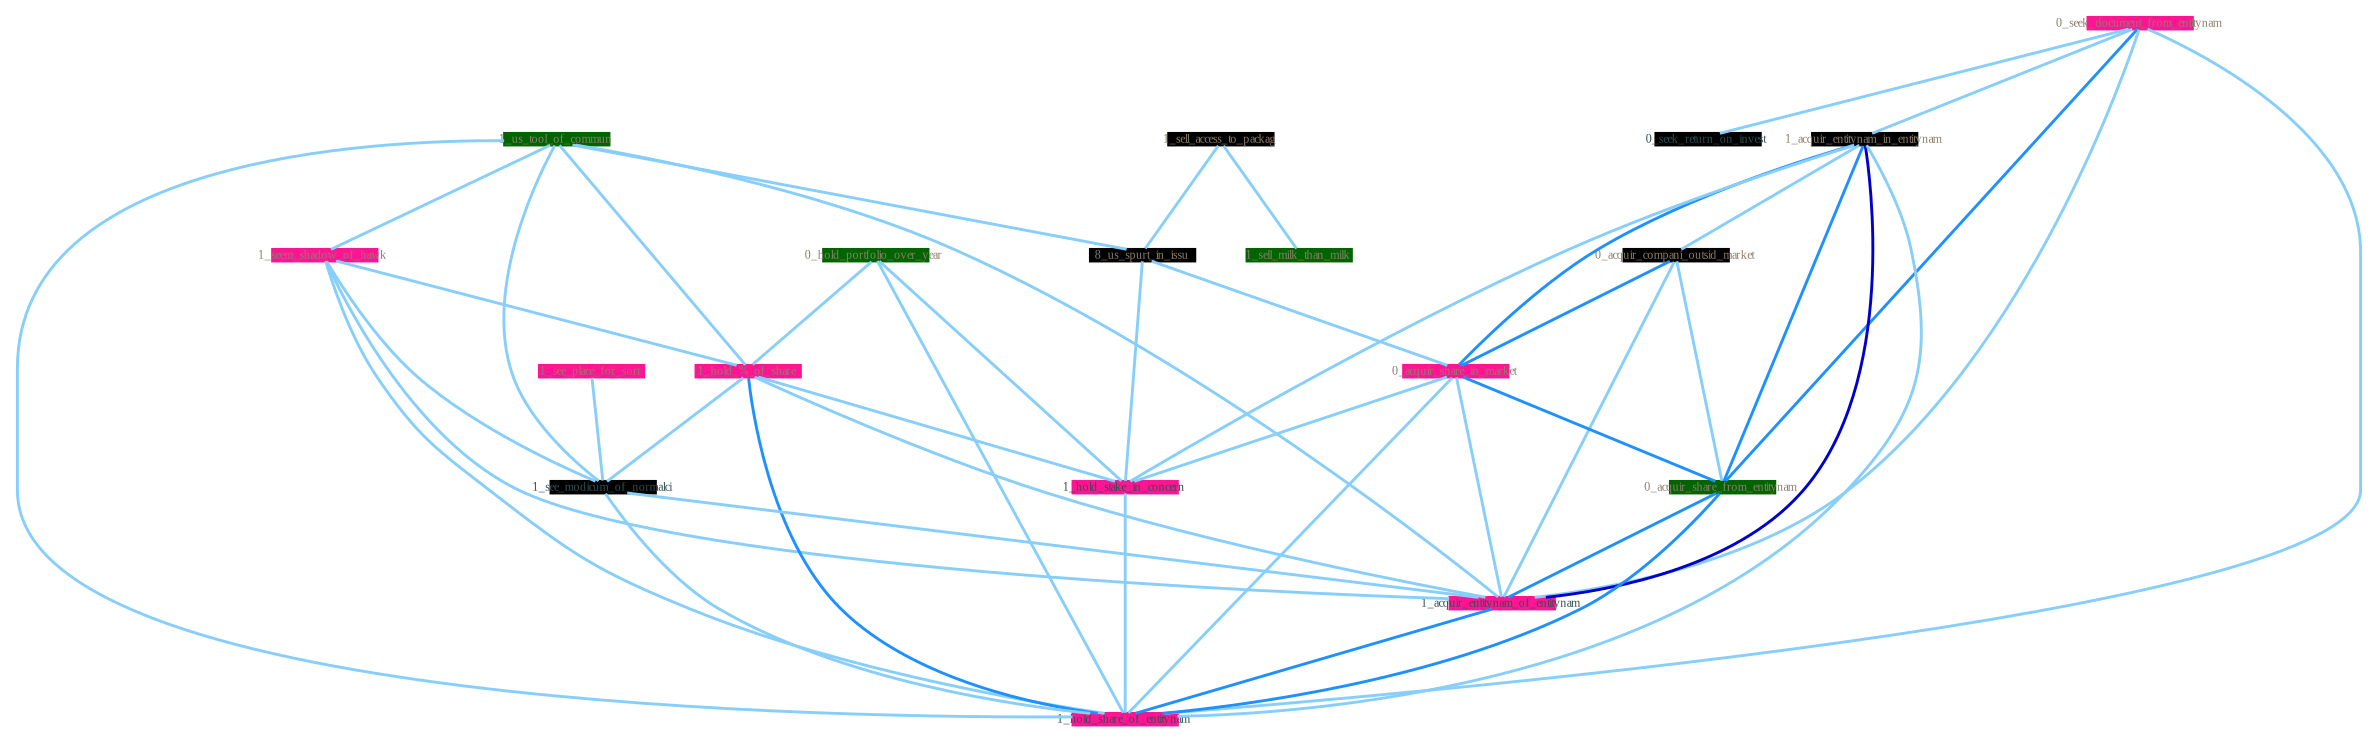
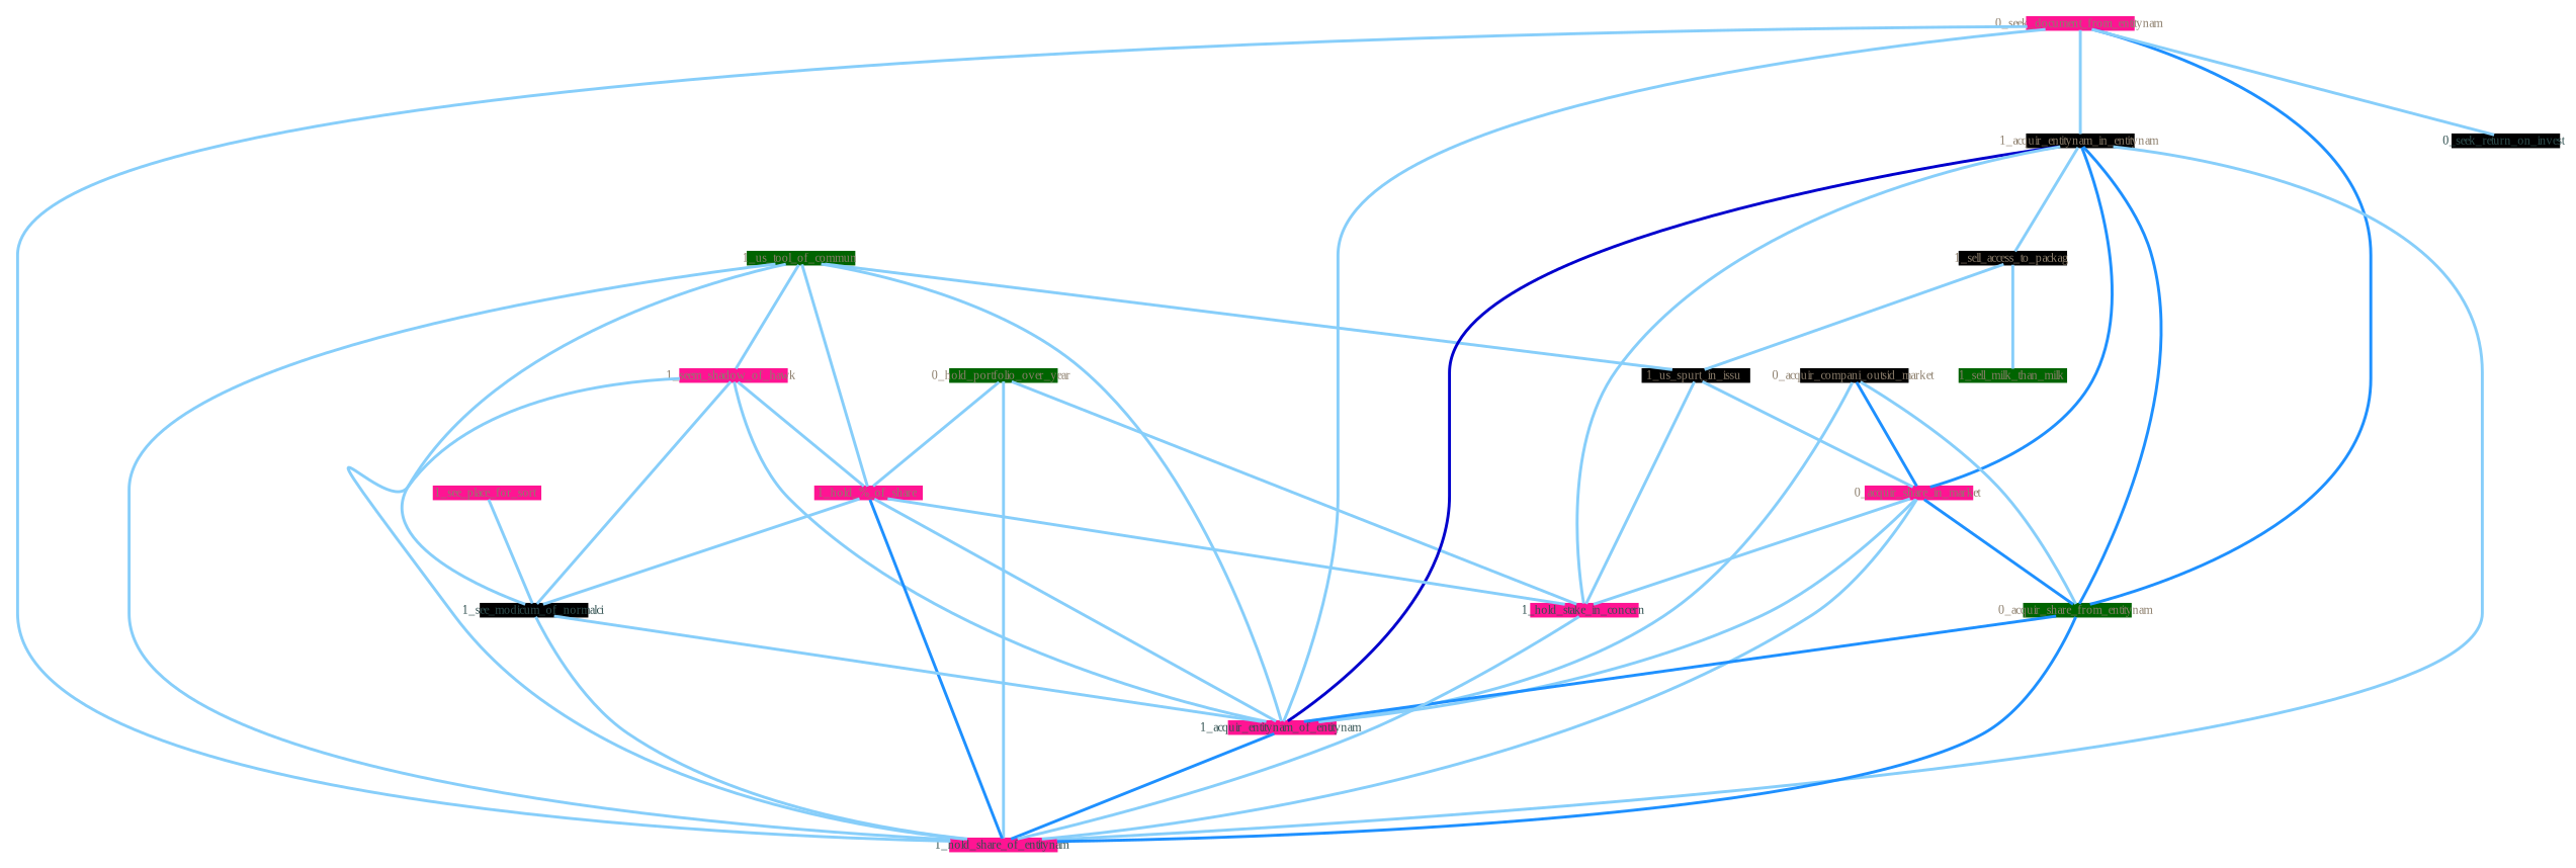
  graph {
    fontname="Liberation Serif"
    node [color=deeppink fixedsize=true fontcolor="#8b7d6b" fontname="Liberation Serif" fontsize=4 shape=polygon style=filled]
    edge [color="#87cefa" fontname="Liberation Serif" w=1]
    "0_seek_document_from_entitynam " [height=.06 width=.5]
    "1_see_place_for_sort " [height=.06 width=.5]
    "0_hold_portfolio_over_year " [color=darkgreen height=.06 width=.5]
    "1_us_tool_of_commun " [color=darkgreen height=.06 width=.5]
    "1_seem_shadow_of_hawk " [height=.06 width=.5]
    "1_acquir_entitynam_in_entitynam " [color=black height=.06 width=.5]
    "1_sell_access_to_packag " [color=black height=.06 width=.5]
-   "1_us_spurt_in_issu " [color=black height=.06 width=.5 label="8_us_spurt_in_issu"]
+   "1_us_spurt_in_issu " [color=black height=.06 width=.5]
    "1_hold_%_of_share " [height=.06 width=.5]
    "1_sell_milk_than_milk " [color=darkgreen height=.06 width=.5]
    "0_acquir_compani_outsid_market " [color=black height=.06 width=.5]
    "0_acquir_share_in_market " [height=.06 width=.5]
    "0_acquir_share_from_entitynam " [color=darkgreen height=.06 width=.5]
    "0_seek_return_on_invest " [color=black fontcolor="#2f4f4f" height=.06 width=.5]
    "1_acquir_entitynam_of_entitynam " [fontcolor="#2f4f4f" height=.06 width=.5]
    "1_hold_share_of_entitynam " [fontcolor="#2f4f4f" height=.06 width=.5]
    "1_see_modicum_of_normalci " [color=black fontcolor="#2f4f4f" height=.06 width=.5]
    "1_hold_stake_in_concern " [fontcolor="#2f4f4f" height=.06 width=.5]
    subgraph sub_1 {
      "0_seek_document_from_entitynam "
      "1_see_place_for_sort "
      "0_hold_portfolio_over_year "
      "1_us_tool_of_commun "
      "1_seem_shadow_of_hawk "
      "1_acquir_entitynam_in_entitynam "
      "1_sell_access_to_packag "
      "1_us_spurt_in_issu "
      "1_hold_%_of_share "
      "1_sell_milk_than_milk "
      "0_acquir_compani_outsid_market "
      "0_acquir_share_in_market "
      "0_acquir_share_from_entitynam "
    }
    subgraph sub_2 {
    }
    "0_seek_document_from_entitynam " -- "1_acquir_entitynam_in_entitynam "
    "0_seek_document_from_entitynam " -- "0_acquir_share_from_entitynam " [color="#1e90ff" w=2]
    "0_seek_document_from_entitynam " -- "0_seek_return_on_invest "
    "0_seek_document_from_entitynam " -- "1_acquir_entitynam_of_entitynam "
    "0_seek_document_from_entitynam " -- "1_hold_share_of_entitynam "
    "1_see_place_for_sort " -- "1_see_modicum_of_normalci "
    "0_hold_portfolio_over_year " -- "1_hold_%_of_share "
    "0_hold_portfolio_over_year " -- "1_hold_share_of_entitynam "
    "0_hold_portfolio_over_year " -- "1_hold_stake_in_concern "
    "1_us_tool_of_commun " -- "1_seem_shadow_of_hawk "
    "1_us_tool_of_commun " -- "1_us_spurt_in_issu "
    "1_us_tool_of_commun " -- "1_hold_%_of_share "
    "1_us_tool_of_commun " -- "1_acquir_entitynam_of_entitynam "
    "1_us_tool_of_commun " -- "1_hold_share_of_entitynam "
    "1_us_tool_of_commun " -- "1_see_modicum_of_normalci "
    "1_seem_shadow_of_hawk " -- "1_hold_%_of_share "
    "1_seem_shadow_of_hawk " -- "1_acquir_entitynam_of_entitynam "
    "1_seem_shadow_of_hawk " -- "1_hold_share_of_entitynam "
    "1_seem_shadow_of_hawk " -- "1_see_modicum_of_normalci "
-   "1_acquir_entitynam_in_entitynam " -- "0_acquir_compani_outsid_market "
+   "1_acquir_entitynam_in_entitynam " -- "1_sell_access_to_packag "
    "1_acquir_entitynam_in_entitynam " -- "0_acquir_share_in_market " [color="#1e90ff" w=2]
    "1_acquir_entitynam_in_entitynam " -- "0_acquir_share_from_entitynam " [color="#1e90ff" w=2]
    "1_acquir_entitynam_in_entitynam " -- "1_acquir_entitynam_of_entitynam " [color="#0000cd" w=3]
    "1_acquir_entitynam_in_entitynam " -- "1_hold_share_of_entitynam "
    "1_acquir_entitynam_in_entitynam " -- "1_hold_stake_in_concern "
    "1_sell_access_to_packag " -- "1_us_spurt_in_issu "
    "1_sell_access_to_packag " -- "1_sell_milk_than_milk "
    "1_us_spurt_in_issu " -- "0_acquir_share_in_market "
    "1_us_spurt_in_issu " -- "1_hold_stake_in_concern "
    "1_hold_%_of_share " -- "1_acquir_entitynam_of_entitynam "
    "1_hold_%_of_share " -- "1_hold_share_of_entitynam " [color="#1e90ff" w=2]
    "1_hold_%_of_share " -- "1_see_modicum_of_normalci "
    "1_hold_%_of_share " -- "1_hold_stake_in_concern "
    "0_acquir_compani_outsid_market " -- "0_acquir_share_in_market " [color="#1e90ff" w=2]
    "0_acquir_compani_outsid_market " -- "0_acquir_share_from_entitynam "
    "0_acquir_compani_outsid_market " -- "1_acquir_entitynam_of_entitynam "
    "0_acquir_share_in_market " -- "0_acquir_share_from_entitynam " [color="#1e90ff" w=2]
    "0_acquir_share_in_market " -- "1_acquir_entitynam_of_entitynam "
    "0_acquir_share_in_market " -- "1_hold_share_of_entitynam "
    "0_acquir_share_in_market " -- "1_hold_stake_in_concern "
    "0_acquir_share_from_entitynam " -- "1_acquir_entitynam_of_entitynam " [color="#1e90ff" w=2]
    "0_acquir_share_from_entitynam " -- "1_hold_share_of_entitynam " [color="#1e90ff" w=2]
    "1_acquir_entitynam_of_entitynam " -- "1_hold_share_of_entitynam " [color="#1e90ff" w=2]
    "1_see_modicum_of_normalci " -- "1_acquir_entitynam_of_entitynam "
    "1_see_modicum_of_normalci " -- "1_hold_share_of_entitynam "
    "1_hold_stake_in_concern " -- "1_hold_share_of_entitynam "
  }
